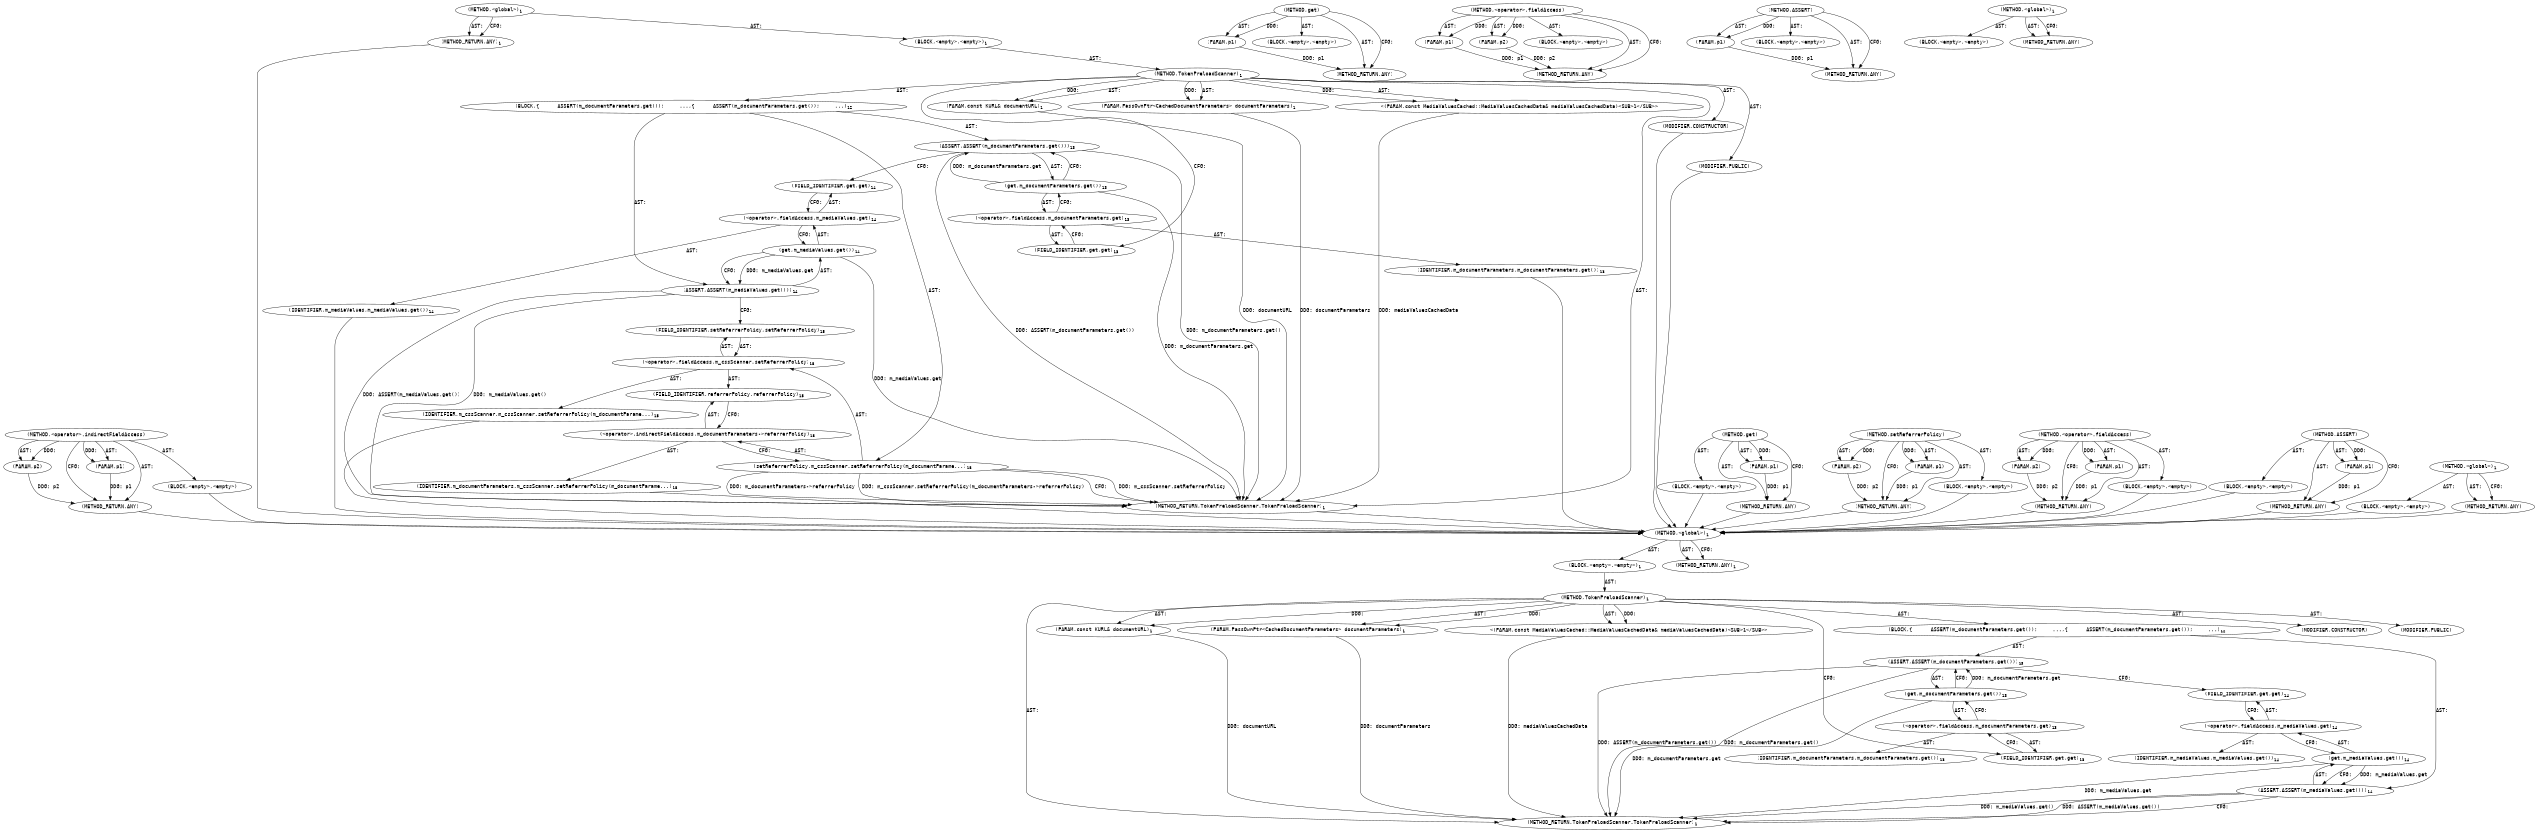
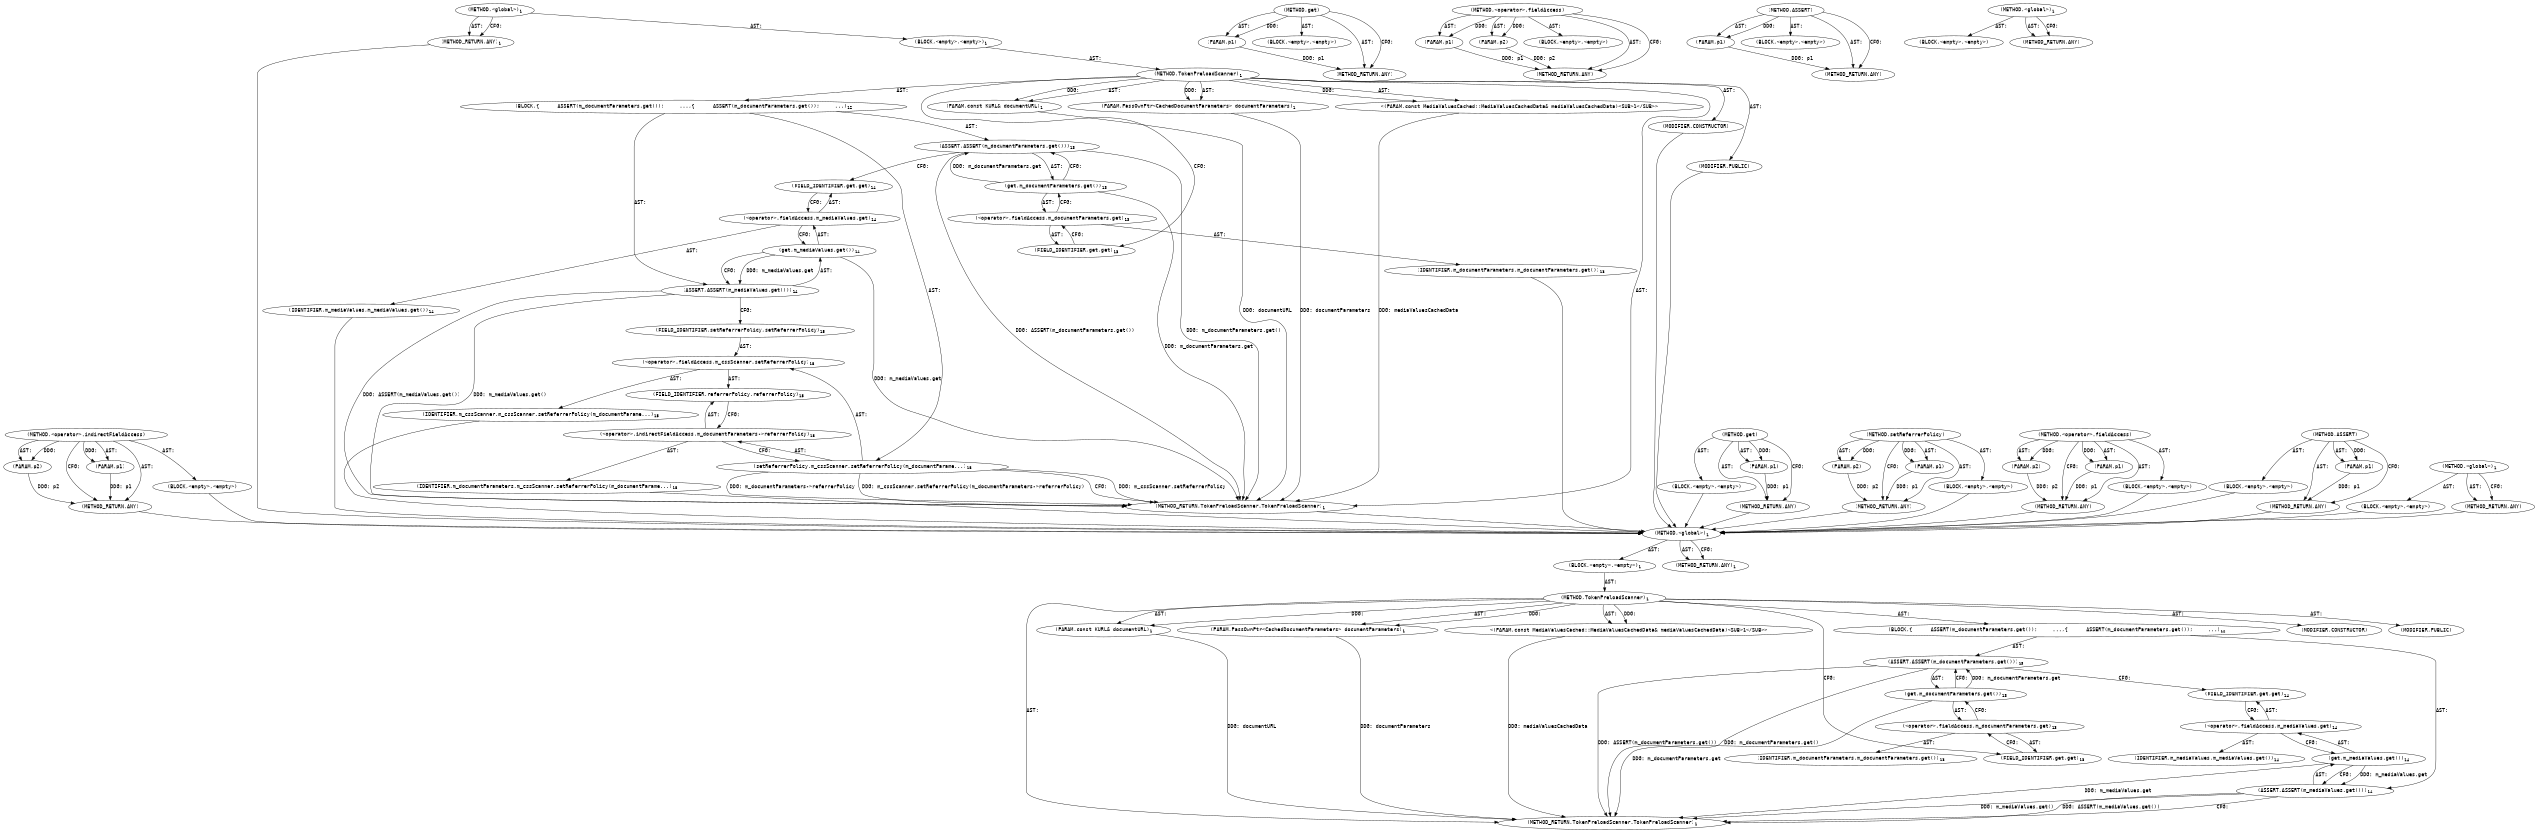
  digraph {
    fontname="DejaVu Sans Mono"
    node [fontname="DejaVu Sans Mono"]
    edge [fontname="DejaVu Sans Mono"]
    n1 [label=<(METHOD,&lt;global&gt;)<SUB>1</SUB>>]
    n2 [label=<(BLOCK,&lt;empty&gt;,&lt;empty&gt;)<SUB>1</SUB>>]
    n3 [label=<(METHOD_RETURN,ANY)<SUB>1</SUB>>]
    n4 [label=<(METHOD,TokenPreloadScanner)<SUB>1</SUB>>]
    n5 [label=<(PARAM,const KURL&amp; documentURL)<SUB>1</SUB>>]
    n6 [label=<(PARAM,PassOwnPtr&lt;CachedDocumentParameters&gt; documentParameters)<SUB>1</SUB>>]
    n7 [label="<(PARAM,const MediaValuesCached::MediaValuesCachedData&amp; mediaValuesCachedData)<SUB>1</SUB>>"]
    n8 [label=<(BLOCK,{      ASSERT(m_documentParameters.get());     ...,{      ASSERT(m_documentParameters.get());     ...)<SUB>12</SUB>>]
    n9 [label=<(FIELD_IDENTIFIER,get,get)<SUB>13</SUB>>]
    n10 [label=<(MODIFIER,CONSTRUCTOR)>]
    n11 [label=<(MODIFIER,PUBLIC)>]
    n12 [label=<(METHOD_RETURN,TokenPreloadScanner.TokenPreloadScanner)<SUB>1</SUB>>]
    n13 [label=<(ASSERT,ASSERT(m_documentParameters.get()))<SUB>13</SUB>>]
    n14 [label=<(ASSERT,ASSERT(m_mediaValues.get()))<SUB>14</SUB>>]
    n15 [label=<(&lt;operator&gt;.fieldAccess,m_documentParameters.get)<SUB>13</SUB>>]
    n16 [label=<(get,m_documentParameters.get())<SUB>13</SUB>>]
    n17 [label=<(FIELD_IDENTIFIER,get,get)<SUB>14</SUB>>]
    n18 [label=<(get,m_mediaValues.get())<SUB>14</SUB>>]
    n19 [label=<(&lt;operator&gt;.fieldAccess,m_mediaValues.get)<SUB>14</SUB>>]
    n20 [label=<(IDENTIFIER,m_documentParameters,m_documentParameters.get())<SUB>13</SUB>>]
    n21 [label=<(IDENTIFIER,m_mediaValues,m_mediaValues.get())<SUB>14</SUB>>]
    n22 [label=<(METHOD,get)>]
    n23 [label=<(PARAM,p1)>]
    n24 [label=<(BLOCK,&lt;empty&gt;,&lt;empty&gt;)>]
    n25 [label=<(METHOD_RETURN,ANY)>]
    n26 [label=<(METHOD,&lt;operator&gt;.fieldAccess)>]
    n27 [label=<(PARAM,p1)>]
    n28 [label=<(PARAM,p2)>]
    n29 [label=<(BLOCK,&lt;empty&gt;,&lt;empty&gt;)>]
    n30 [label=<(METHOD_RETURN,ANY)>]
    n31 [label=<(METHOD,ASSERT)>]
    n32 [label=<(PARAM,p1)>]
    n33 [label=<(BLOCK,&lt;empty&gt;,&lt;empty&gt;)>]
    n34 [label=<(METHOD_RETURN,ANY)>]
    n35 [label=<(METHOD,&lt;global&gt;)<SUB>1</SUB>>]
    n36 [label=<(BLOCK,&lt;empty&gt;,&lt;empty&gt;)>]
    n37 [label=<(METHOD_RETURN,ANY)>]
    n38 [label=<(METHOD,&lt;operator&gt;.indirectFieldAccess)>]
    n39 [label=<(PARAM,p1)>]
    n40 [label=<(PARAM,p2)>]
    n41 [label=<(BLOCK,&lt;empty&gt;,&lt;empty&gt;)>]
    n42 [label=<(METHOD_RETURN,ANY)>]
    n43 [label=<(METHOD,&lt;global&gt;)<SUB>1</SUB>>]
    n44 [label=<(BLOCK,&lt;empty&gt;,&lt;empty&gt;)<SUB>1</SUB>>]
    n45 [label=<(METHOD_RETURN,ANY)<SUB>1</SUB>>]
    n46 [label=<(METHOD,TokenPreloadScanner)<SUB>1</SUB>>]
    n47 [label=<(PARAM,const KURL&amp; documentURL)<SUB>1</SUB>>]
    n48 [label=<(PARAM,PassOwnPtr&lt;CachedDocumentParameters&gt; documentParameters)<SUB>1</SUB>>]
    n49 [label="<(PARAM,const MediaValuesCached::MediaValuesCachedData&amp; mediaValuesCachedData)<SUB>1</SUB>>"]
    n50 [label=<(BLOCK,{      ASSERT(m_documentParameters.get());     ...,{      ASSERT(m_documentParameters.get());     ...)<SUB>12</SUB>>]
    n51 [label=<(FIELD_IDENTIFIER,get,get)<SUB>13</SUB>>]
    n52 [label=<(MODIFIER,CONSTRUCTOR)>]
    n53 [label=<(MODIFIER,PUBLIC)>]
    n54 [label=<(METHOD_RETURN,TokenPreloadScanner.TokenPreloadScanner)<SUB>1</SUB>>]
    n55 [label=<(ASSERT,ASSERT(m_documentParameters.get()))<SUB>13</SUB>>]
    n56 [label=<(ASSERT,ASSERT(m_mediaValues.get()))<SUB>14</SUB>>]
    n57 [label=<(setReferrerPolicy,m_cssScanner.setReferrerPolicy(m_documentParame...)<SUB>15</SUB>>]
    n58 [label=<(&lt;operator&gt;.fieldAccess,m_documentParameters.get)<SUB>13</SUB>>]
    n59 [label=<(get,m_documentParameters.get())<SUB>13</SUB>>]
    n60 [label=<(FIELD_IDENTIFIER,get,get)<SUB>14</SUB>>]
    n61 [label=<(get,m_mediaValues.get())<SUB>14</SUB>>]
    n62 [label=<(FIELD_IDENTIFIER,setReferrerPolicy,setReferrerPolicy)<SUB>15</SUB>>]
    n63 [label=<(&lt;operator&gt;.fieldAccess,m_cssScanner.setReferrerPolicy)<SUB>15</SUB>>]
    n64 [label=<(&lt;operator&gt;.indirectFieldAccess,m_documentParameters-&gt;referrerPolicy)<SUB>15</SUB>>]
    n65 [label=<(&lt;operator&gt;.fieldAccess,m_mediaValues.get)<SUB>14</SUB>>]
    n66 [label=<(IDENTIFIER,m_documentParameters,m_documentParameters.get())<SUB>13</SUB>>]
    n67 [label=<(IDENTIFIER,m_mediaValues,m_mediaValues.get())<SUB>14</SUB>>]
    n68 [label=<(IDENTIFIER,m_cssScanner,m_cssScanner.setReferrerPolicy(m_documentParame...)<SUB>15</SUB>>]
    n69 [label=<(FIELD_IDENTIFIER,referrerPolicy,referrerPolicy)<SUB>15</SUB>>]
    n70 [label=<(IDENTIFIER,m_documentParameters,m_cssScanner.setReferrerPolicy(m_documentParame...)<SUB>15</SUB>>]
    n71 [label=<(METHOD,get)>]
    n72 [label=<(PARAM,p1)>]
    n73 [label=<(BLOCK,&lt;empty&gt;,&lt;empty&gt;)>]
    n74 [label=<(METHOD_RETURN,ANY)>]
    n75 [label=<(METHOD,setReferrerPolicy)>]
    n76 [label=<(PARAM,p1)>]
    n77 [label=<(PARAM,p2)>]
    n78 [label=<(BLOCK,&lt;empty&gt;,&lt;empty&gt;)>]
    n79 [label=<(METHOD_RETURN,ANY)>]
    n80 [label=<(METHOD,&lt;operator&gt;.fieldAccess)>]
    n81 [label=<(PARAM,p1)>]
    n82 [label=<(PARAM,p2)>]
    n83 [label=<(BLOCK,&lt;empty&gt;,&lt;empty&gt;)>]
    n84 [label=<(METHOD_RETURN,ANY)>]
    n85 [label=<(METHOD,ASSERT)>]
    n86 [label=<(PARAM,p1)>]
    n87 [label=<(BLOCK,&lt;empty&gt;,&lt;empty&gt;)>]
    n88 [label=<(METHOD_RETURN,ANY)>]
    n89 [label=<(METHOD,&lt;global&gt;)<SUB>1</SUB>>]
    n90 [label=<(BLOCK,&lt;empty&gt;,&lt;empty&gt;)>]
    n91 [label=<(METHOD_RETURN,ANY)>]
    n1 -> n2 [label="AST: "]
    n1 -> n3 [label="AST: "]
    n1 -> n3 [label="CFG: "]
    n2 -> n4 [label="AST: "]
    n4 -> n5 [label="AST: "]
    n4 -> n5 [label="DDG: "]
    n4 -> n6 [label="AST: "]
    n4 -> n6 [label="DDG: "]
    n4 -> n7 [label="AST: "]
    n4 -> n7 [label="DDG: "]
    n4 -> n8 [label="AST: "]
    n4 -> n9 [label="CFG: "]
    n4 -> n10 [label="AST: "]
    n4 -> n11 [label="AST: "]
    n4 -> n12 [label="AST: "]
    n5 -> n12 [label="DDG: documentURL"]
    n6 -> n12 [label="DDG: documentParameters"]
    n7 -> n12 [label="DDG: mediaValuesCachedData"]
    n8 -> n13 [label="AST: "]
    n8 -> n14 [label="AST: "]
    n9 -> n15 [label="CFG: "]
    n13 -> n12 [label="DDG: m_documentParameters.get()"]
    n13 -> n12 [label="DDG: ASSERT(m_documentParameters.get())"]
    n13 -> n16 [label="AST: "]
    n13 -> n17 [label="CFG: "]
    n14 -> n12 [label="CFG: "]
    n14 -> n12 [label="DDG: m_mediaValues.get()"]
    n14 -> n12 [label="DDG: ASSERT(m_mediaValues.get())"]
    n14 -> n18 [label="AST: "]
    n15 -> n9 [label="AST: "]
    n15 -> n16 [label="CFG: "]
    n15 -> n20 [label="AST: "]
    n16 -> n12 [label="DDG: m_documentParameters.get"]
    n16 -> n13 [label="CFG: "]
    n16 -> n13 [label="DDG: m_documentParameters.get"]
    n16 -> n15 [label="AST: "]
    n17 -> n19 [label="CFG: "]
    n18 -> n12 [label="DDG: m_mediaValues.get"]
    n18 -> n14 [label="CFG: "]
    n18 -> n14 [label="DDG: m_mediaValues.get"]
    n18 -> n19 [label="AST: "]
    n19 -> n17 [label="AST: "]
    n19 -> n18 [label="CFG: "]
    n19 -> n21 [label="AST: "]
    n22 -> n23 [label="AST: "]
    n22 -> n23 [label="DDG: "]
    n22 -> n24 [label="AST: "]
    n22 -> n25 [label="AST: "]
    n22 -> n25 [label="CFG: "]
    n23 -> n25 [label="DDG: p1"]
    n26 -> n27 [label="AST: "]
    n26 -> n27 [label="DDG: "]
    n26 -> n28 [label="AST: "]
    n26 -> n28 [label="DDG: "]
    n26 -> n29 [label="AST: "]
    n26 -> n30 [label="AST: "]
    n26 -> n30 [label="CFG: "]
    n27 -> n30 [label="DDG: p1"]
    n28 -> n30 [label="DDG: p2"]
    n31 -> n32 [label="AST: "]
    n31 -> n32 [label="DDG: "]
    n31 -> n33 [label="AST: "]
    n31 -> n34 [label="AST: "]
    n31 -> n34 [label="CFG: "]
    n32 -> n34 [label="DDG: p1"]
    n35 -> n36 [label="AST: "]
    n35 -> n37 [label="AST: "]
    n35 -> n37 [label="CFG: "]
    n38 -> n39 [label="AST: "]
    n38 -> n39 [label="DDG: "]
    n38 -> n40 [label="AST: "]
    n38 -> n40 [label="DDG: "]
    n38 -> n41 [label="AST: "]
    n38 -> n42 [label="AST: "]
    n38 -> n42 [label="CFG: "]
    n39 -> n42 [label="DDG: p1"]
    n40 -> n42 [label="DDG: p2"]
    n41 -> n1
    n42 -> n1
    n43 -> n44 [label="AST: "]
    n43 -> n45 [label="AST: "]
    n43 -> n45 [label="CFG: "]
    n44 -> n46 [label="AST: "]
    n45 -> n1
    n46 -> n47 [label="AST: "]
    n46 -> n47 [label="DDG: "]
    n46 -> n48 [label="AST: "]
    n46 -> n48 [label="DDG: "]
    n46 -> n49 [label="AST: "]
    n46 -> n49 [label="DDG: "]
    n46 -> n50 [label="AST: "]
    n46 -> n51 [label="CFG: "]
    n46 -> n52 [label="AST: "]
    n46 -> n53 [label="AST: "]
    n46 -> n54 [label="AST: "]
    n47 -> n54 [label="DDG: documentURL"]
    n48 -> n54 [label="DDG: documentParameters"]
    n49 -> n54 [label="DDG: mediaValuesCachedData"]
    n50 -> n55 [label="AST: "]
    n50 -> n56 [label="AST: "]
    n50 -> n57 [label="AST: "]
    n51 -> n58 [label="CFG: "]
    n52 -> n1
    n53 -> n1
    n54 -> n1
    n55 -> n54 [label="DDG: m_documentParameters.get()"]
    n55 -> n54 [label="DDG: ASSERT(m_documentParameters.get())"]
    n55 -> n59 [label="AST: "]
    n55 -> n60 [label="CFG: "]
    n56 -> n54 [label="DDG: m_mediaValues.get()"]
    n56 -> n54 [label="DDG: ASSERT(m_mediaValues.get())"]
    n56 -> n61 [label="AST: "]
    n56 -> n62 [label="CFG: "]
    n57 -> n54 [label="CFG: "]
    n57 -> n54 [label="DDG: m_cssScanner.setReferrerPolicy"]
    n57 -> n54 [label="DDG: m_documentParameters-&gt;referrerPolicy"]
    n57 -> n54 [label="DDG: m_cssScanner.setReferrerPolicy(m_documentParameters-&gt;referrerPolicy)"]
    n57 -> n63 [label="AST: "]
    n57 -> n64 [label="AST: "]
    n58 -> n51 [label="AST: "]
    n58 -> n59 [label="CFG: "]
    n58 -> n66 [label="AST: "]
    n59 -> n54 [label="DDG: m_documentParameters.get"]
    n59 -> n55 [label="CFG: "]
    n59 -> n55 [label="DDG: m_documentParameters.get"]
    n59 -> n58 [label="AST: "]
    n60 -> n65 [label="CFG: "]
    n61 -> n54 [label="DDG: m_mediaValues.get"]
    n61 -> n56 [label="CFG: "]
    n61 -> n56 [label="DDG: m_mediaValues.get"]
    n61 -> n65 [label="AST: "]
    n62 -> n63 [label="AST: "]
-   n63 -> n62 [label="AST: "]
    n63 -> n68 [label="AST: "]
    n63 -> n69 [label="AST: "]
    n64 -> n57 [label="CFG: "]
    n64 -> n69 [label="AST: "]
    n64 -> n70 [label="AST: "]
    n65 -> n60 [label="AST: "]
    n65 -> n61 [label="CFG: "]
    n65 -> n67 [label="AST: "]
    n66 -> n1
    n67 -> n1
    n68 -> n1
    n69 -> n64 [label="CFG: "]
    n70 -> n1
    n71 -> n72 [label="AST: "]
    n71 -> n72 [label="DDG: "]
    n71 -> n73 [label="AST: "]
    n71 -> n74 [label="AST: "]
    n71 -> n74 [label="CFG: "]
    n72 -> n74 [label="DDG: p1"]
    n73 -> n1
    n74 -> n1
    n75 -> n76 [label="AST: "]
    n75 -> n76 [label="DDG: "]
    n75 -> n77 [label="AST: "]
    n75 -> n77 [label="DDG: "]
    n75 -> n78 [label="AST: "]
    n75 -> n79 [label="AST: "]
    n75 -> n79 [label="CFG: "]
    n76 -> n79 [label="DDG: p1"]
    n77 -> n79 [label="DDG: p2"]
    n78 -> n1
    n79 -> n1
    n80 -> n81 [label="AST: "]
    n80 -> n81 [label="DDG: "]
    n80 -> n82 [label="AST: "]
    n80 -> n82 [label="DDG: "]
    n80 -> n83 [label="AST: "]
    n80 -> n84 [label="AST: "]
    n80 -> n84 [label="CFG: "]
    n81 -> n84 [label="DDG: p1"]
    n82 -> n84 [label="DDG: p2"]
    n83 -> n1
    n84 -> n1
    n85 -> n86 [label="AST: "]
    n85 -> n86 [label="DDG: "]
    n85 -> n87 [label="AST: "]
    n85 -> n88 [label="AST: "]
    n85 -> n88 [label="CFG: "]
    n86 -> n88 [label="DDG: p1"]
    n87 -> n1
    n88 -> n1
    n89 -> n90 [label="AST: "]
    n89 -> n91 [label="AST: "]
    n89 -> n91 [label="CFG: "]
    n90 -> n1
    n91 -> n1
  }
